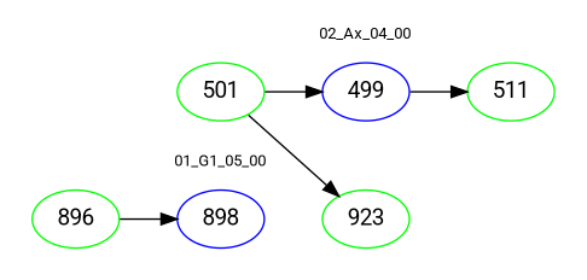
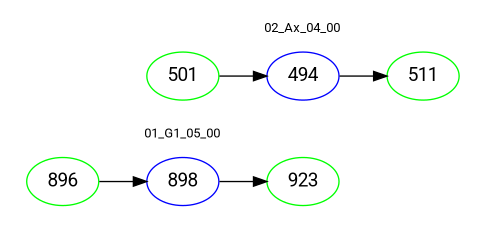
  digraph {
    fontname=Roboto
    rankdir=LR
    node [color=green fontname=Roboto]
    edge [color=black fontname=Roboto]
    n1 [label=501]
-   n2 [color=blue label=499]
+   n2 [color=blue label=494]
    n3 [label=511]
    n4 [label=896]
    n5 [color=blue label=898]
    n6 [label=923]
    subgraph cluster_1 {
      color=white
      fontsize=10
      label="02_Ax_04_00"
      n1
      n2
      n3
    }
    subgraph cluster_2 {
      color=white
      fontsize=10
      label="01_G1_05_00"
      n4
      n5
      n6
    }
    n1 -> n2
    n2 -> n3
    n4 -> n5
-   n1 -> n6
+   n5 -> n6
  }
